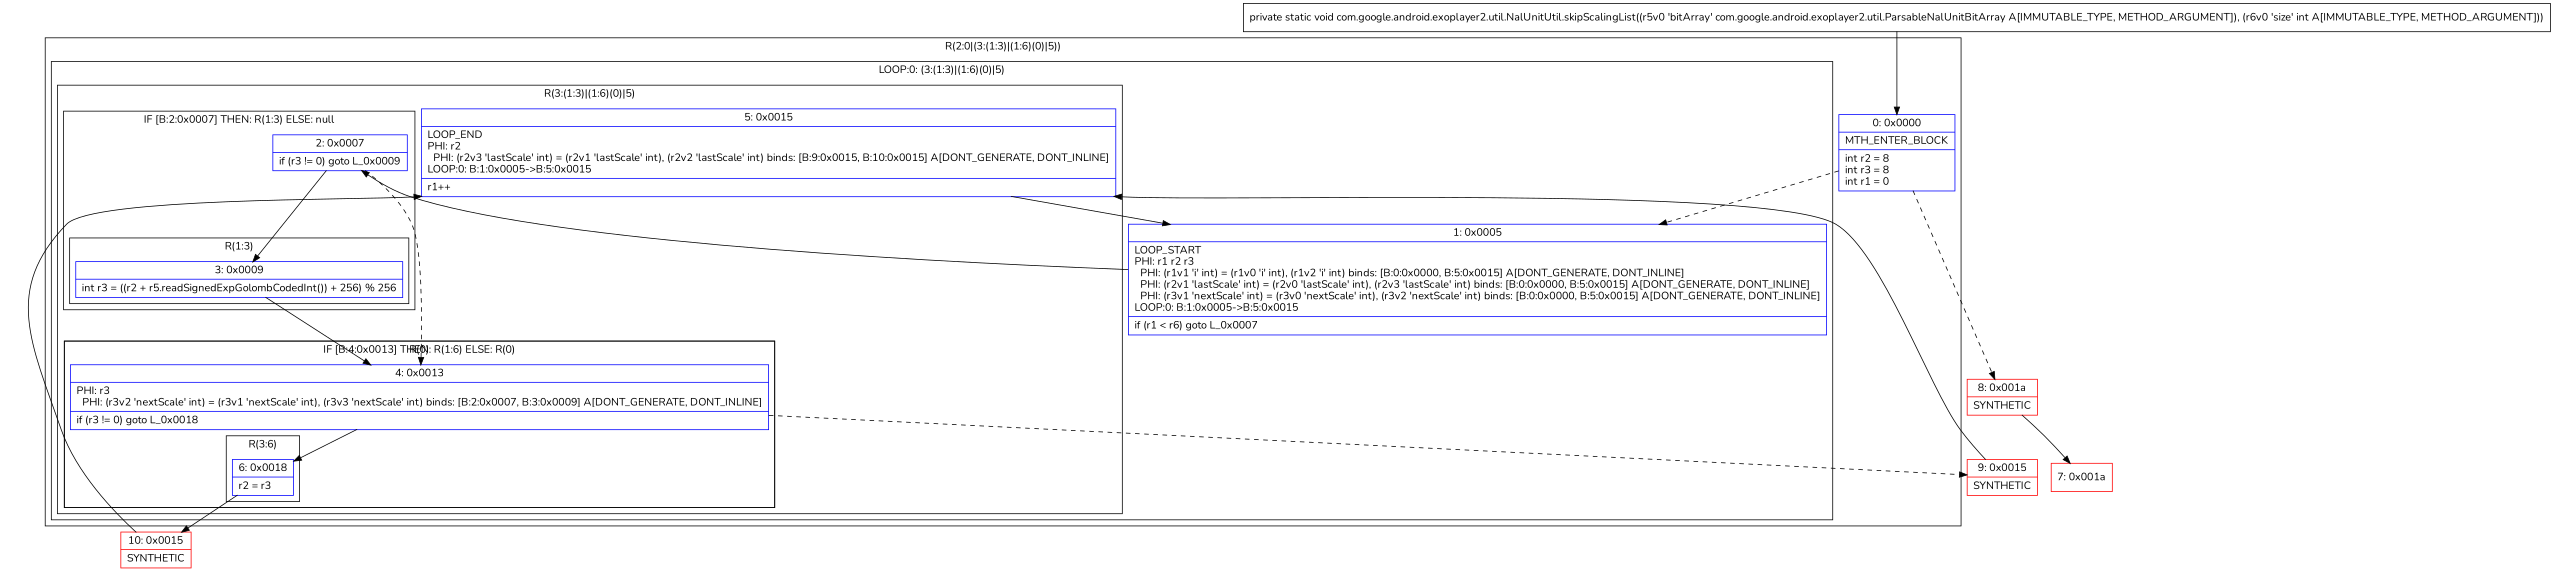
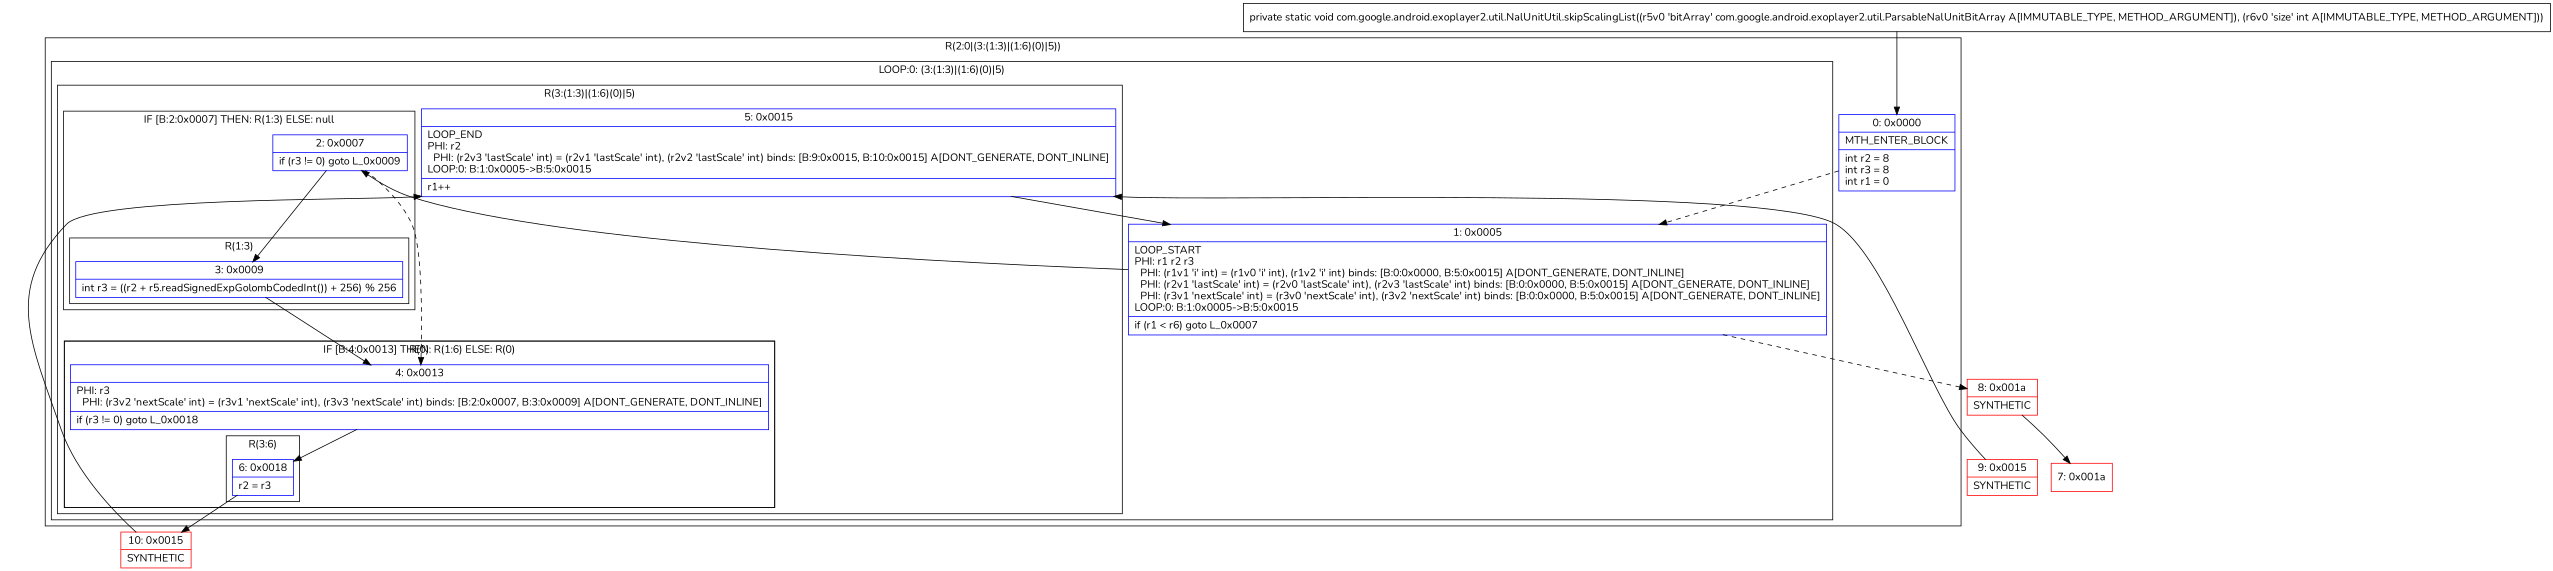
  digraph {
    fontname=Nunito
    node [color=blue fontname=Nunito shape=record]
    edge [fontname=Nunito]
    n1 [label="{3\:\ 0x0009|int r3 = ((r2 + r5.readSignedExpGolombCodedInt()) + 256) % 256\l}"]
    n2 [label="{2\:\ 0x0007|if (r3 != 0) goto L_0x0009\l}"]
    n3 [label="{6\:\ 0x0018|r2 = r3\l}"]
    n4 [label="{4\:\ 0x0013|PHI: r3 \l  PHI: (r3v2 'nextScale' int) = (r3v1 'nextScale' int), (r3v3 'nextScale' int) binds: [B:2:0x0007, B:3:0x0009] A[DONT_GENERATE, DONT_INLINE]\l|if (r3 != 0) goto L_0x0018\l}"]
    n5 [label="{5\:\ 0x0015|LOOP_END\lPHI: r2 \l  PHI: (r2v3 'lastScale' int) = (r2v1 'lastScale' int), (r2v2 'lastScale' int) binds: [B:9:0x0015, B:10:0x0015] A[DONT_GENERATE, DONT_INLINE]\lLOOP:0: B:1:0x0005\-\>B:5:0x0015\l|r1++\l}"]
    n6 [label="{1\:\ 0x0005|LOOP_START\lPHI: r1 r2 r3 \l  PHI: (r1v1 'i' int) = (r1v0 'i' int), (r1v2 'i' int) binds: [B:0:0x0000, B:5:0x0015] A[DONT_GENERATE, DONT_INLINE]\l  PHI: (r2v1 'lastScale' int) = (r2v0 'lastScale' int), (r2v3 'lastScale' int) binds: [B:0:0x0000, B:5:0x0015] A[DONT_GENERATE, DONT_INLINE]\l  PHI: (r3v1 'nextScale' int) = (r3v0 'nextScale' int), (r3v2 'nextScale' int) binds: [B:0:0x0000, B:5:0x0015] A[DONT_GENERATE, DONT_INLINE]\lLOOP:0: B:1:0x0005\-\>B:5:0x0015\l|if (r1 \< r6) goto L_0x0007\l}"]
    n7 [label="{0\:\ 0x0000|MTH_ENTER_BLOCK\l|int r2 = 8\lint r3 = 8\lint r1 = 0\l}"]
    n8 [color=red label="{10\:\ 0x0015|SYNTHETIC\l}"]
    n9 [color=red label="{9\:\ 0x0015|SYNTHETIC\l}"]
    n10 [color=red label="{8\:\ 0x001a|SYNTHETIC\l}"]
    n11 [color=red label="{7\:\ 0x001a}"]
    n12 [label="{private static void com.google.android.exoplayer2.util.NalUnitUtil.skipScalingList((r5v0 'bitArray' com.google.android.exoplayer2.util.ParsableNalUnitBitArray A[IMMUTABLE_TYPE, METHOD_ARGUMENT]), (r6v0 'size' int A[IMMUTABLE_TYPE, METHOD_ARGUMENT])) }" color=""]
    subgraph cluster_1 {
      label="R(2:0|(3:(1:3)|(1:6)(0)|5))"
      n7
      subgraph cluster_2 {
        label="LOOP:0: (3:(1:3)|(1:6)(0)|5)"
        n6
        subgraph cluster_3 {
          label="R(3:(1:3)|(1:6)(0)|5)"
          n5
          subgraph cluster_4 {
            label="IF [B:2:0x0007] THEN: R(1:3) ELSE: null"
            n2
            subgraph cluster_5 {
              label="R(1:3)"
              n1
            }
          }
          subgraph cluster_6 {
            label="IF [B:4:0x0013] THEN: R(1:6) ELSE: R(0)"
            n4
            subgraph cluster_7 {
              label="R(3:6)"
              n3
            }
            subgraph cluster_8 {
              label="R(0)"
            }
          }
        }
      }
    }
    n1 -> n4
    n2 -> n1
    n2 -> n4 [style=dashed]
    n3 -> n8
    n4 -> n3
-   n4 -> n9 [style=dashed]
    n5 -> n6
    n6 -> n2
-   n7 -> n10 [style=dashed]
+   n6 -> n10 [style=dashed]
    n7 -> n6 [style=dashed]
    n8 -> n5
    n9 -> n5
    n10 -> n11
    n12 -> n7
  }
